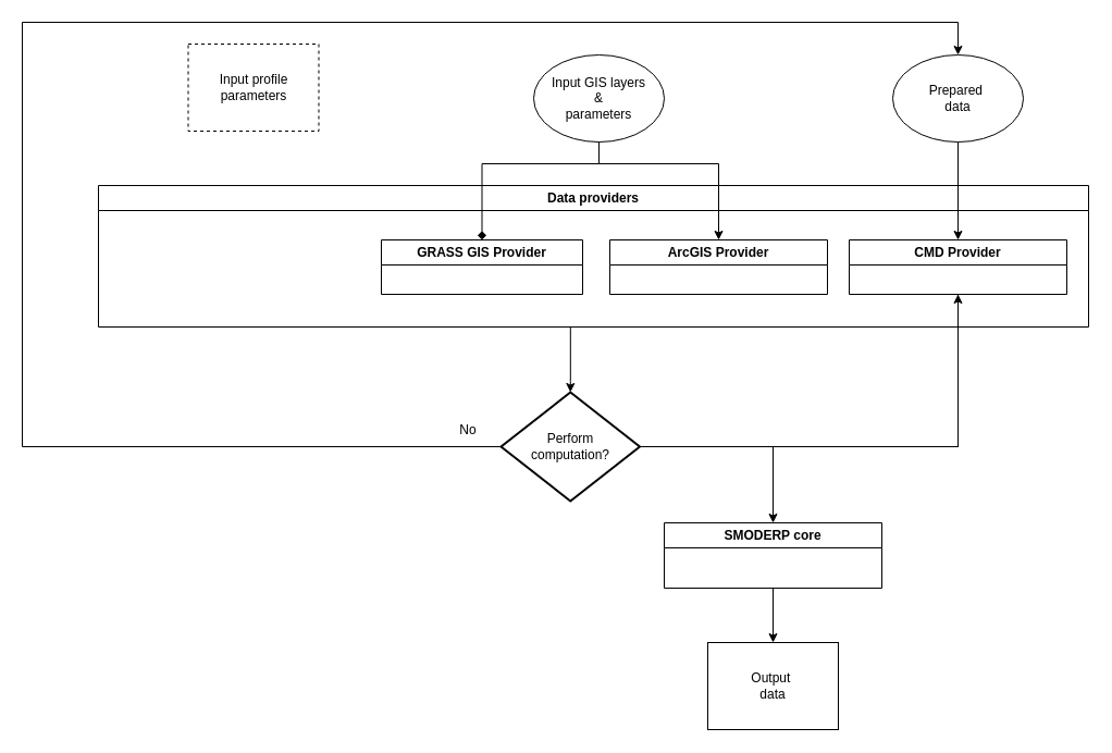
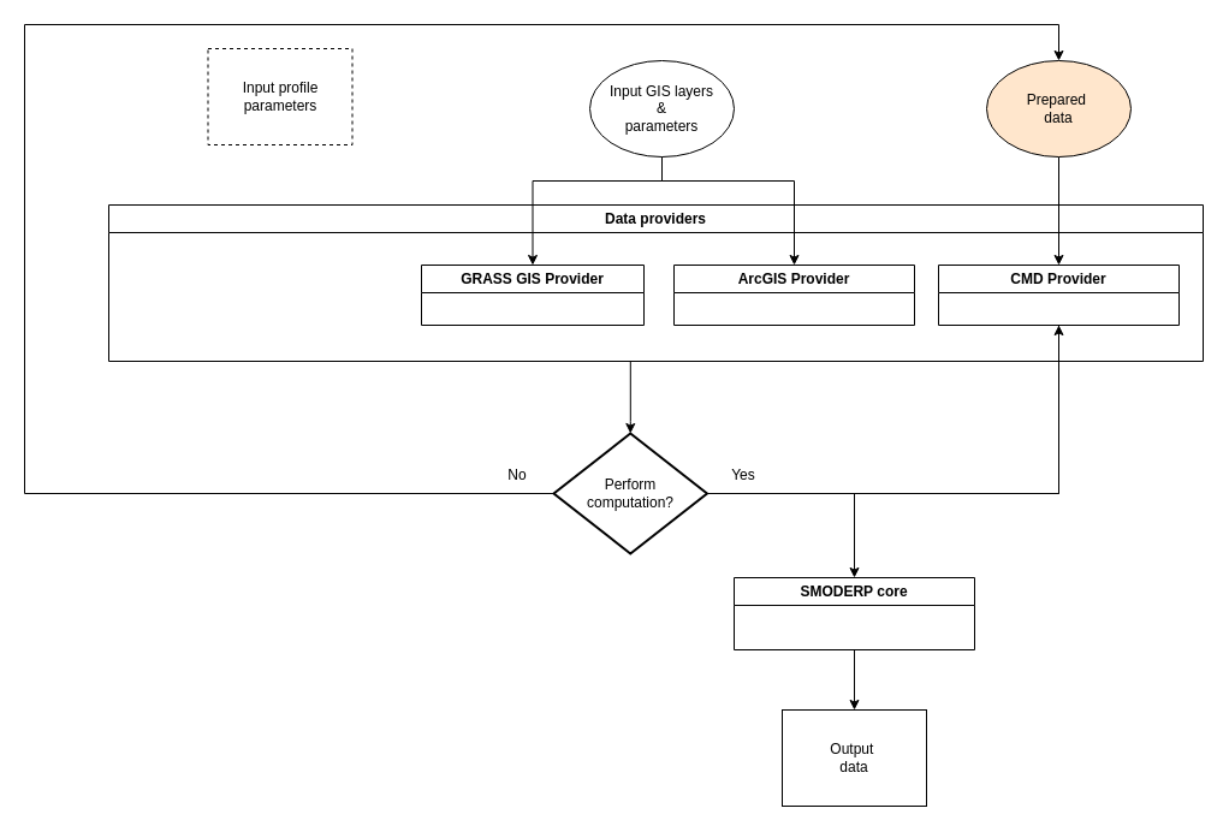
  <mxCell id="0" />
  <mxCell id="1" parent="0" />
  <mxCell id="2" style="edgeStyle=orthogonalEdgeStyle;rounded=0;orthogonalLoop=1;jettySize=auto;html=1;entryX=0.5;entryY=0;entryDx=0;entryDy=0;entryPerimeter=0;" edge="1" parent="1" source="3" target="16"><mxGeometry relative="1" as="geometry"><Array as="points"><mxPoint x="524" y="350" /></Array></mxGeometry></mxCell>
  <mxCell id="3" value="Data providers" style="swimlane;whiteSpace=wrap;html=1;" vertex="1" parent="1"><mxGeometry x="90" y="170" width="910" height="130" as="geometry"><mxRectangle x="325" y="80" width="140" height="30" as="alternateBounds" /></mxGeometry></mxCell>
  <mxCell id="4" value="GRASS GIS Provider" style="swimlane;whiteSpace=wrap;html=1;" vertex="1" parent="3"><mxGeometry x="260" y="50" width="185" height="50" as="geometry" /></mxCell>
  <mxCell id="5" value="ArcGIS Provider" style="swimlane;whiteSpace=wrap;html=1;" vertex="1" parent="3"><mxGeometry x="470" y="50" width="200" height="50" as="geometry" /></mxCell>
  <mxCell id="6" value="CMD Provider" style="swimlane;whiteSpace=wrap;html=1;" vertex="1" parent="3"><mxGeometry x="690" y="50" width="200" height="50" as="geometry" /></mxCell>
  <mxCell id="7" style="edgeStyle=orthogonalEdgeStyle;rounded=0;orthogonalLoop=1;jettySize=auto;html=1;entryX=0.5;entryY=0;entryDx=0;entryDy=0;" edge="1" parent="1" source="8" target="18"><mxGeometry relative="1" as="geometry" /></mxCell>
  <mxCell id="8" value="SMODERP core" style="swimlane;whiteSpace=wrap;html=1;" vertex="1" parent="1"><mxGeometry x="610" y="480" width="200" height="60" as="geometry" /></mxCell>
- <mxCell id="9" style="edgeStyle=orthogonalEdgeStyle;rounded=0;orthogonalLoop=1;jettySize=auto;html=1;entryX=0.5;entryY=0;entryDx=0;entryDy=0;endArrow=diamond;" edge="1" parent="1" source="11" target="4"><mxGeometry relative="1" as="geometry"><Array as="points"><mxPoint x="550" y="150" /><mxPoint x="443" y="150" /></Array></mxGeometry></mxCell>
+ <mxCell id="9" style="edgeStyle=orthogonalEdgeStyle;rounded=0;orthogonalLoop=1;jettySize=auto;html=1;entryX=0.5;entryY=0;entryDx=0;entryDy=0;" edge="1" parent="1" source="11" target="4"><mxGeometry relative="1" as="geometry"><Array as="points"><mxPoint x="550" y="150" /><mxPoint x="443" y="150" /></Array></mxGeometry></mxCell>
  <mxCell id="10" style="edgeStyle=orthogonalEdgeStyle;rounded=0;orthogonalLoop=1;jettySize=auto;html=1;entryX=0.5;entryY=0;entryDx=0;entryDy=0;exitX=0.5;exitY=1;exitDx=0;exitDy=0;exitPerimeter=0;" edge="1" parent="1" target="5"><mxGeometry relative="1" as="geometry"><mxPoint x="550" y="120" as="sourcePoint" /><mxPoint x="660" y="210" as="targetPoint" /><Array as="points"><mxPoint x="550" y="150" /><mxPoint x="660" y="150" /></Array></mxGeometry></mxCell>
  <mxCell id="11" value="Input GIS layers&lt;br&gt;&amp;amp;&lt;br&gt;parameters" style="ellipse;whiteSpace=wrap;html=1;" vertex="1" parent="1"><mxGeometry x="490" y="50" width="120" height="80" as="geometry" /></mxCell>
  <mxCell id="12" style="edgeStyle=orthogonalEdgeStyle;rounded=0;orthogonalLoop=1;jettySize=auto;html=1;entryX=0.5;entryY=0;entryDx=0;entryDy=0;" edge="1" parent="1" source="13" target="6"><mxGeometry relative="1" as="geometry" /></mxCell>
- <mxCell id="13" value="Prepared&amp;nbsp;&lt;br&gt;data" style="ellipse;whiteSpace=wrap;html=1;" vertex="1" parent="1"><mxGeometry x="820" y="50" width="120" height="80" as="geometry" /></mxCell>
+ <mxCell id="13" value="Prepared&amp;nbsp;&lt;br&gt;data" style="ellipse;whiteSpace=wrap;html=1;fillColor=#ffe6cc;" vertex="1" parent="1"><mxGeometry x="820" y="50" width="120" height="80" as="geometry" /></mxCell>
  <mxCell id="14" style="edgeStyle=orthogonalEdgeStyle;rounded=0;orthogonalLoop=1;jettySize=auto;html=1;" edge="1" parent="1" source="16" target="6"><mxGeometry relative="1" as="geometry" /></mxCell>
  <mxCell id="15" style="edgeStyle=orthogonalEdgeStyle;rounded=0;orthogonalLoop=1;jettySize=auto;html=1;" edge="1" parent="1"><mxGeometry relative="1" as="geometry"><mxPoint x="880" y="50" as="targetPoint" /><mxPoint x="460" y="410" as="sourcePoint" /><Array as="points"><mxPoint x="20" y="410" /><mxPoint x="20" y="20" /><mxPoint x="880" y="20" /></Array></mxGeometry></mxCell>
  <mxCell id="16" value="Perform&lt;br&gt;computation?" style="strokeWidth=2;html=1;shape=mxgraph.flowchart.decision;whiteSpace=wrap;" vertex="1" parent="1"><mxGeometry x="460" y="360" width="127.5" height="100" as="geometry" /></mxCell>
  <mxCell id="17" style="edgeStyle=orthogonalEdgeStyle;rounded=0;orthogonalLoop=1;jettySize=auto;html=1;exitX=0.5;exitY=1;exitDx=0;exitDy=0;" edge="1" parent="1" source="6"><mxGeometry relative="1" as="geometry"><mxPoint x="880" y="280" as="sourcePoint" /><mxPoint x="710" y="480" as="targetPoint" /><Array as="points"><mxPoint x="880" y="410" /><mxPoint x="710" y="410" /></Array></mxGeometry></mxCell>
  <mxCell id="18" value="Output&amp;nbsp;&lt;br&gt;data" style="whiteSpace=wrap;html=1;rounded=0;" vertex="1" parent="1"><mxGeometry x="650" y="590" width="120" height="80" as="geometry" /></mxCell>
+ <mxCell id="19" value="Yes&lt;br&gt;" style="text;html=1;strokeColor=none;fillColor=none;align=center;verticalAlign=middle;whiteSpace=wrap;rounded=0;" vertex="1" parent="1"><mxGeometry x="587.5" y="380" width="60" height="30" as="geometry" /></mxCell>
  <mxCell id="20" value="No" style="text;html=1;strokeColor=none;fillColor=none;align=center;verticalAlign=middle;whiteSpace=wrap;rounded=0;" vertex="1" parent="1"><mxGeometry x="400" y="380" width="60" height="30" as="geometry" /></mxCell>
  <mxCell id="21" value="Input profile&lt;br&gt;parameters" style="whiteSpace=wrap;html=1;dashed=1;rounded=0;" vertex="1" parent="1"><mxGeometry x="172.5" y="40" width="120" height="80" as="geometry" /></mxCell>
